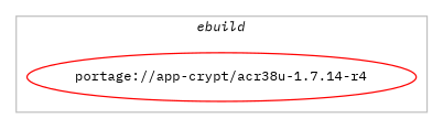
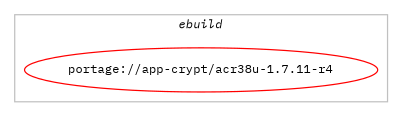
  digraph {
    compound=true
    concentrate=true
    fontname="IBM Plex Mono"
    fontsize=10
    newrank=true
    rankdir=LR
    ranksep=1.5
-   n1 [color=red fontname="IBM Plex Mono" fontsize=10 label="portage://app-crypt/acr38u-1.7.14-r4" width=4]
+   n1 [color=red fontname="IBM Plex Mono" fontsize=10 label="portage://app-crypt/acr38u-1.7.11-r4" width=4]
    subgraph cluster_1 {
      color=gray
      label=<<i>ebuild</i>>
      n1
    }
    subgraph cluster_2 {
      color=gray
      label=<<i>dependencies</i>>
      subgraph cluster_3 {
        color=gray
        fillcolor="#eeeeee"
        label=<<i>compile</i>>
        style=filled
      }
      subgraph cluster_4 {
        color=gray
        fillcolor="#eeeeee"
        label=<<i>compile and run</i>>
        style=filled
      }
      subgraph cluster_5 {
        color=gray
        fillcolor="#eeeeee"
        label=<<i>run</i>>
        style=filled
      }
    }
    subgraph cluster_6 {
      color=gray
      label=<<i>candidates</i>>
      rank=same
    }
  }
